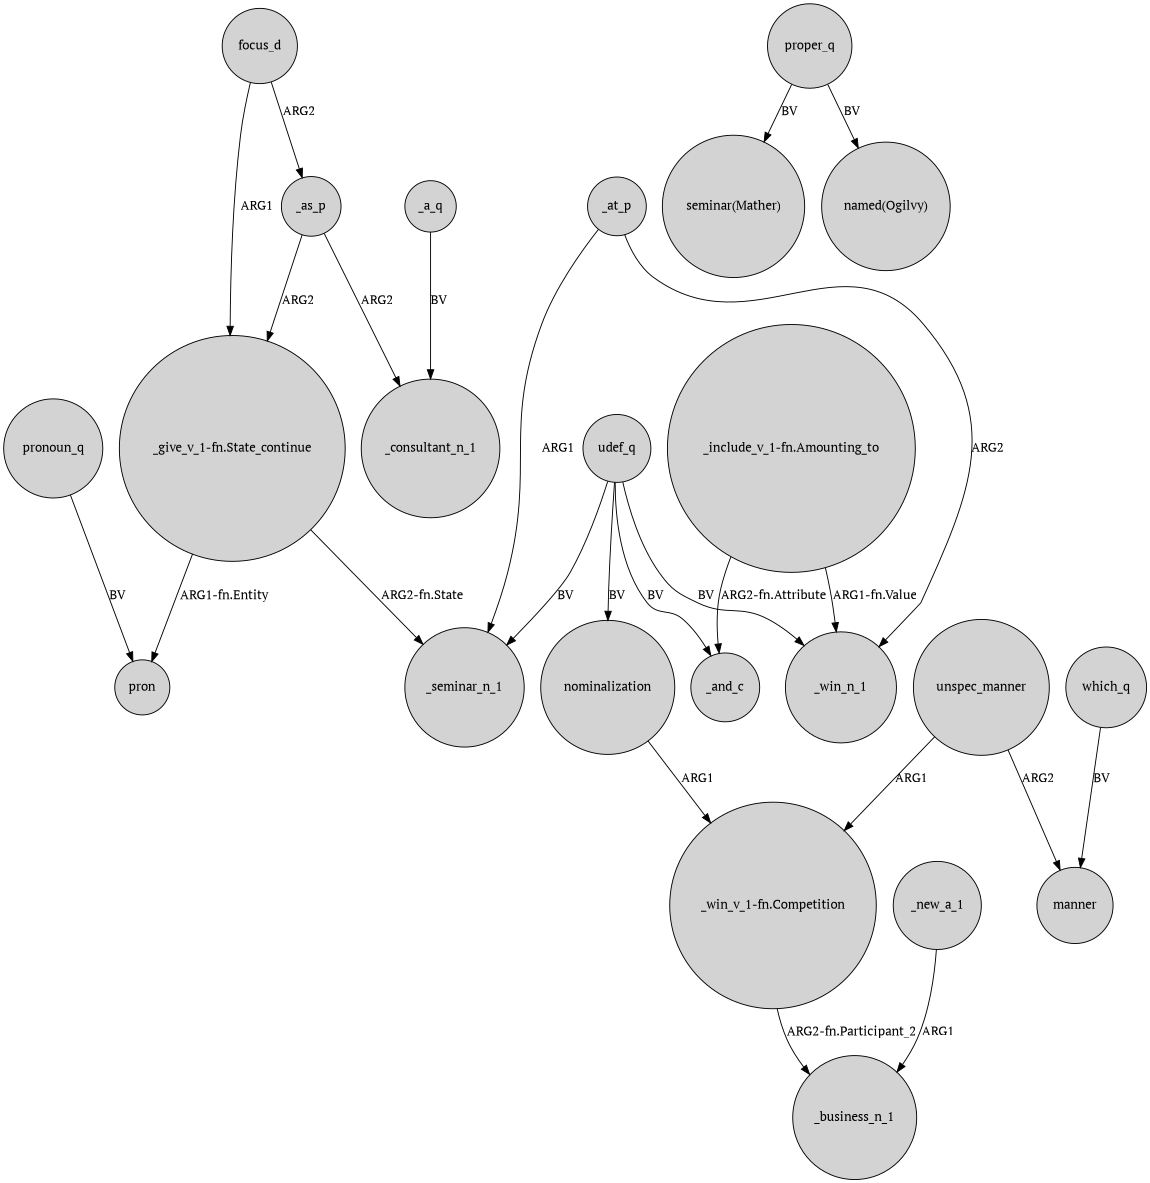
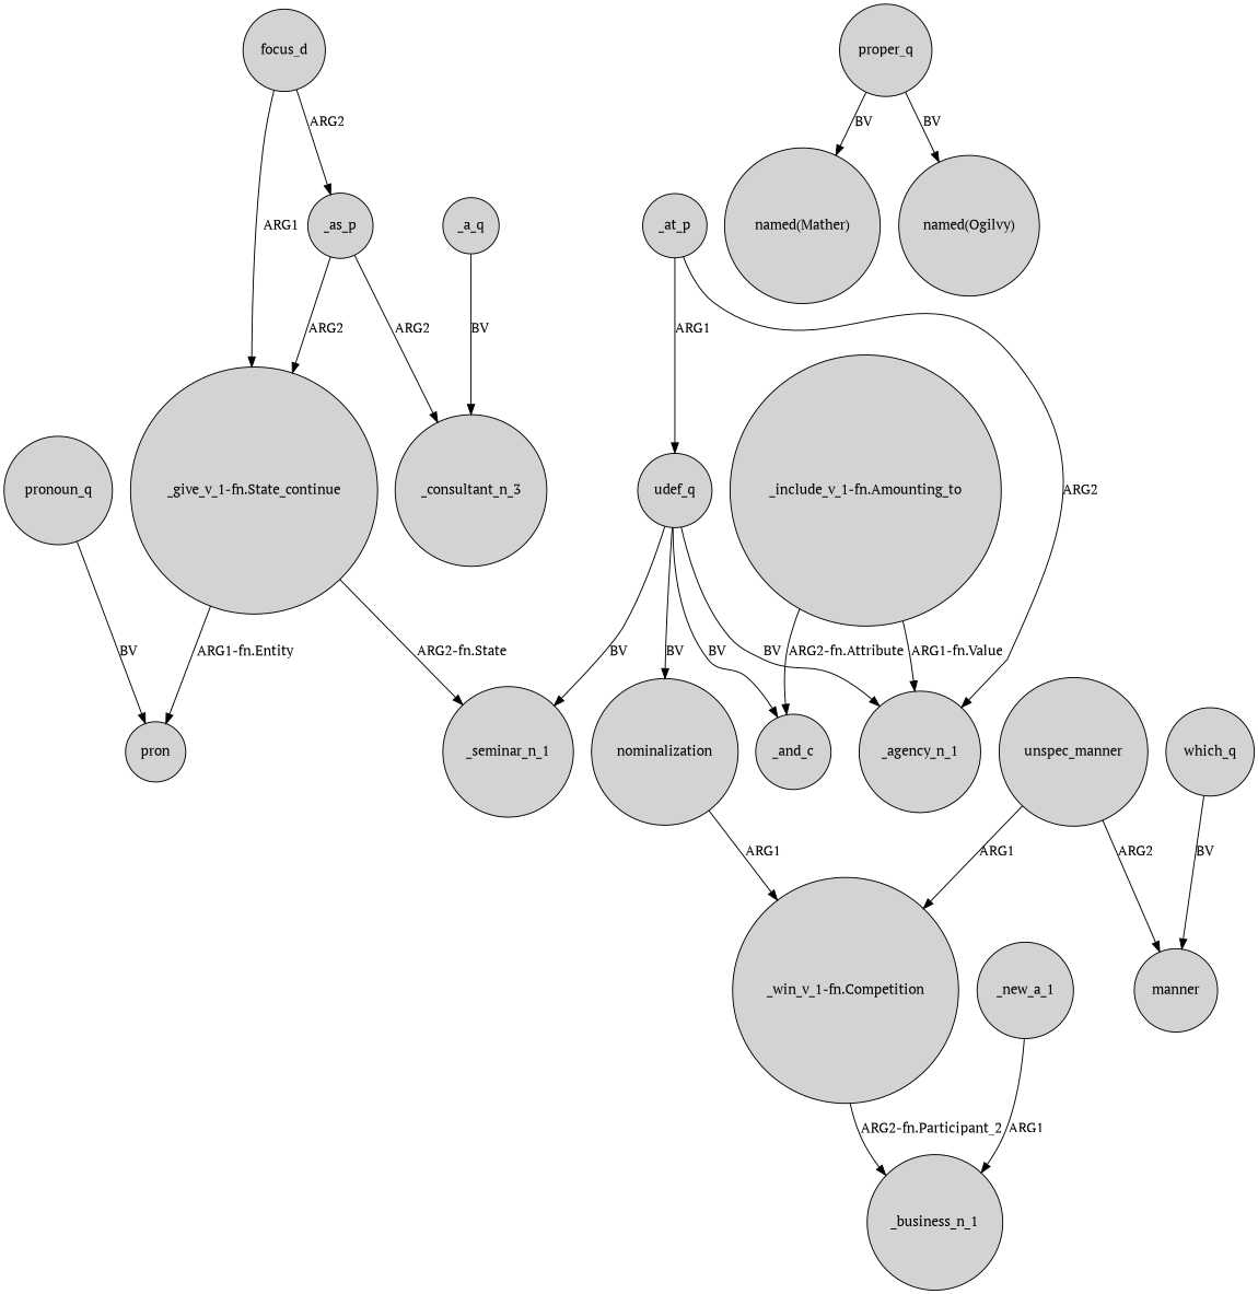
  digraph {
    fontname="PT Serif"
    node [fontname="PT Serif" shape=circle style=filled]
    edge [fontname="PT Serif"]
    udef_q
    _seminar_n_1
-   _agency_n_1 [label=_win_n_1]
+   _agency_n_1
    nominalization
    _and_c
    "_win_v_1-fn.Competition"
    unspec_manner
    manner
    _business_n_1
    _a_q
-   _consultant_n_1
+   _consultant_n_1 [label=_consultant_n_3]
    _new_a_1
    proper_q
-   "named(Mather)" [label="seminar(Mather)"]
+   "named(Mather)"
    "named(Ogilvy)"
    focus_d
    "_give_v_1-fn.State_continue"
    _as_p
    pron
    pronoun_q
    _at_p
    which_q
    "_include_v_1-fn.Amounting_to"
    udef_q -> _seminar_n_1 [label=BV]
    udef_q -> _agency_n_1 [label=BV]
    udef_q -> nominalization [label=BV]
    udef_q -> _and_c [label=BV]
    nominalization -> "_win_v_1-fn.Competition" [label=ARG1]
    "_win_v_1-fn.Competition" -> _business_n_1 [label="ARG2-fn.Participant_2"]
    unspec_manner -> "_win_v_1-fn.Competition" [label=ARG1]
    unspec_manner -> manner [label=ARG2]
    _a_q -> _consultant_n_1 [label=BV]
    _new_a_1 -> _business_n_1 [label=ARG1]
    proper_q -> "named(Mather)" [label=BV]
    proper_q -> "named(Ogilvy)" [label=BV]
    focus_d -> "_give_v_1-fn.State_continue" [label=ARG1]
    focus_d -> _as_p [label=ARG2]
    "_give_v_1-fn.State_continue" -> _seminar_n_1 [label="ARG2-fn.State"]
    "_give_v_1-fn.State_continue" -> pron [label="ARG1-fn.Entity"]
    _as_p -> _consultant_n_1 [label=ARG2]
    _as_p -> "_give_v_1-fn.State_continue" [label=ARG2]
    pronoun_q -> pron [label=BV]
-   _at_p -> _seminar_n_1 [label=ARG1]
+   _at_p -> udef_q [label=ARG1]
    _at_p -> _agency_n_1 [label=ARG2]
    which_q -> manner [label=BV]
    "_include_v_1-fn.Amounting_to" -> _agency_n_1 [label="ARG1-fn.Value"]
    "_include_v_1-fn.Amounting_to" -> _and_c [label="ARG2-fn.Attribute"]
  }
